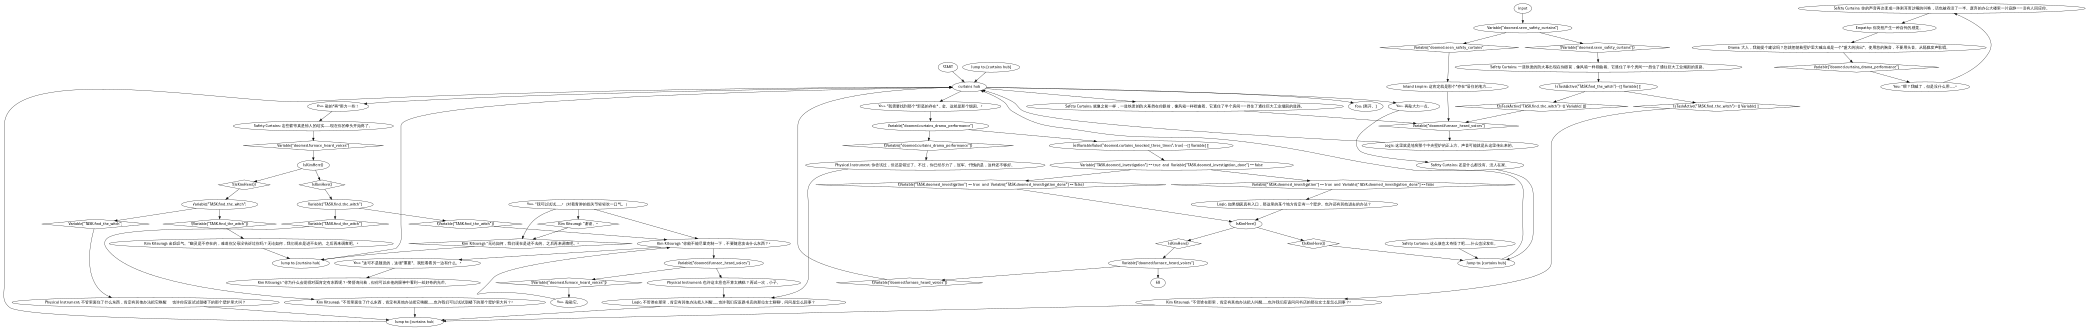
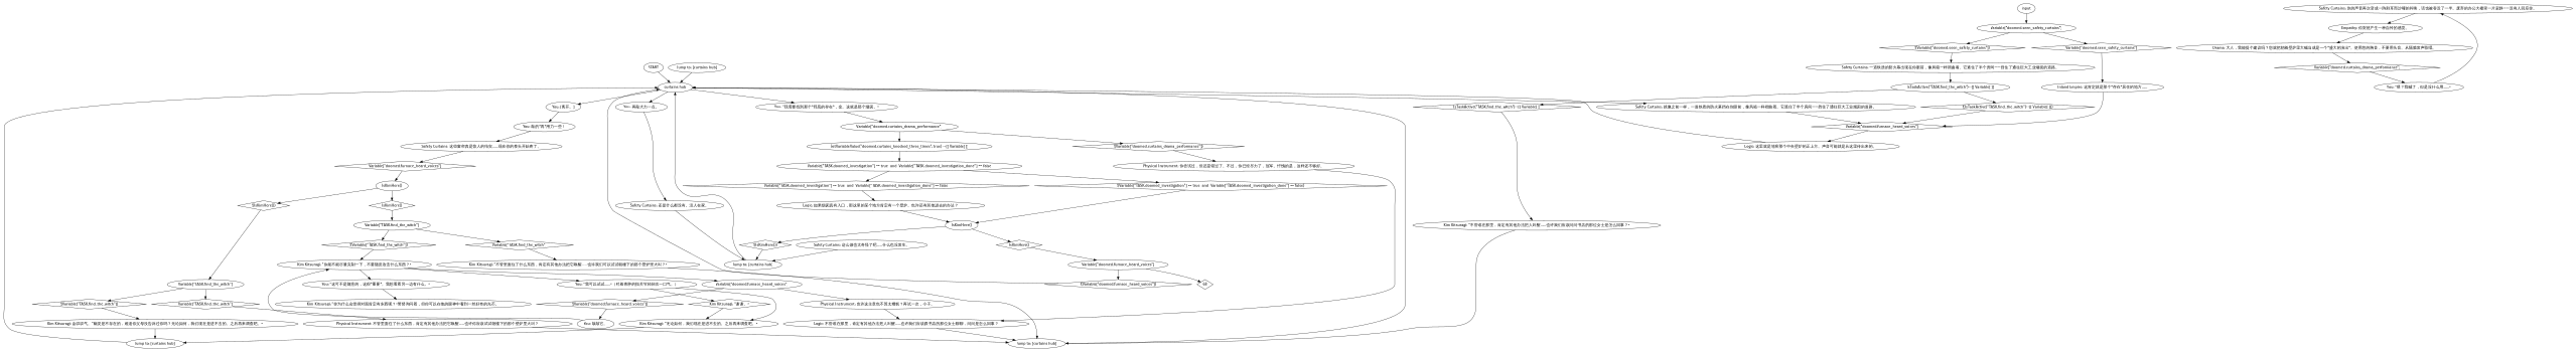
  digraph {
    fontname="Fira Sans"
    node [fontname="Fira Sans"]
    edge [fontname="Fira Sans"]
    n1 [label=START]
    n2 [label="curtains hub"]
    n3 [label=input]
    n4 [label="Variable[\"doomed.seen_safety_curtains\"]"]
    n5 [label="Variable[\"doomed.seen_safety_curtains\"]" shape=diamond]
    n6 [label="!(Variable[\"doomed.seen_safety_curtains\"])" shape=diamond]
    n7 [label="You: 再敲大力一点。"]
    n8 [label="Safety Curtains: 还是什么都没有。没人在家。"]
    n9 [label="Jump to: [curtains hub]"]
    n10 [label="Kim Kitsuragi: “谢谢。”" shape=diamond]
-   n11 [label="Kim Kitsuragi: “无论如何，我们现在是进不去的。之后再来调查吧。”" shape=diamond]
+   n11 [label="Kim Kitsuragi: “无论如何，我们现在是进不去的。之后再来调查吧。”"]
    n12 [label="Jump to: [curtains hub]"]
    n13 [label="Safety Curtains: 一道铁质的防火幕出现在你眼前，像风箱一样褶曲着。它遮住了半个房间——挡住了通往巨大工业烟囱的道路。"]
    n14 [label="IsTaskActive(\"TASK.find_the_witch\")--[[ Variable[ ]]"]
    n15 [label="IsTaskActive(\"TASK.find_the_witch\")--[[ Variable[ ]]" shape=diamond]
    n16 [label="!(IsTaskActive(\"TASK.find_the_witch\")--[[ Variable[ ]])" shape=diamond]
    n17 [label="Variable[\"TASK.doomed_investigation\"] == true  and  Variable[\"TASK.doomed_investigation_done\"] == false"]
    n18 [label="Variable[\"TASK.doomed_investigation\"] == true  and  Variable[\"TASK.doomed_investigation_done\"] == false" shape=diamond]
    n19 [label="!(Variable[\"TASK.doomed_investigation\"] == true  and  Variable[\"TASK.doomed_investigation_done\"] == false)" shape=diamond]
    n20 [label="Logic: 如果烟囱真有入口，那这里的某个地方肯定有一个壁炉。也许还有其他进去的办法？"]
    n21 [label="IsKimHere()"]
    n22 [label="IsKimHere()" shape=diamond]
    n23 [label="!(IsKimHere())" shape=diamond]
    n24 [label="Variable[\"TASK.find_the_witch\"]"]
    n25 [label="Variable[\"TASK.find_the_witch\"]" shape=diamond]
    n26 [label="!(Variable[\"TASK.find_the_witch\"])" shape=diamond]
    n27 [label="Physical Instrument: 不管里面住了什么东西，肯定有其他办法把它唤醒……也许你应该试试朝楼下的那个壁炉里大叫？"]
    n28 [label="Kim Kitsuragi: 金叹叹气。“幽灵是不存在的，难道你父母没告诉过你吗？无论如何，我们现在是进不去的。之后再来调查吧。”"]
    n29 [label="Jump to: [curtains hub]"]
    n30 [label="You: [离开。]"]
    n31 [label="You: 敲的*再*用力一些！"]
    n32 [label="You: “我需要找到那个*邪恶的存在*，金。这就是那个烟囱。”"]
    n33 [label="Safety Curtains: 就像之前一样，一道铁质的防火幕挡在你眼前，像风箱一样褶曲着。它遮住了半个房间——挡住了通往巨大工业烟囱的道路。"]
    n34 [label="Safety Curtains: 这些窗帘真是惊人的结实……现在你的拳头开始疼了。"]
    n35 [label="Variable[\"doomed.curtains_drama_performance\"]"]
    n36 [label="Variable[\"doomed.furnace_heard_voices\"]" shape=diamond]
    n37 [label="Kim Kitsuragi: “你为什么会觉得对面肯定有东西呢？”警督询问着，但你可以在他的眼神中看到一丝好奇的光芒。"]
    n38 [label="IsKimHere()"]
    n39 [label="IsKimHere()" shape=diamond]
    n40 [label="!(IsKimHere())" shape=diamond]
    n41 [label="Variable[\"TASK.find_the_witch\"]"]
    n42 [label="Variable[\"TASK.find_the_witch\"]" shape=diamond]
    n43 [label="!(Variable[\"TASK.find_the_witch\"])" shape=diamond]
    n44 [label="Safety Curtains: 这么做也太奇怪了吧……什么也没发生。"]
    n45 [label="Inland Empire: 这肯定就是那个*存在*居住的地方……"]
    n46 [label="You: “这可不是随意的，这很*重要*。我想看看另一边有什么。”"]
    n47 [label="Kim Kitsuragi: “不管谁在那里，肯定有其他办法把人叫醒……也许我们应该问问书店的那位女士是怎么回事？”"]
    n48 [label="Logic: 这里就是地窖那个中央壁炉的正上方。声音可能就是从这里传出来的。"]
    n49 [label="Variable[\"doomed.furnace_heard_voices\"]"]
    n50 [label="!(Variable[\"doomed.furnace_heard_voices\"])" shape=diamond]
-   68
+   68 [shape=diamond]
    n52 [label="You: “我可以试试……”（对着青肿的指关节轻轻吹一口气。）"]
    n53 [label="Safety Curtains: 你的声音再次变成一阵刺耳而沙哑的叫唤，话也被吞没了一半。废弃的办公大楼里一片寂静——没有人回应你。"]
    n54 [label="Empathy: 你突然产生一种自怜的感觉。"]
    n55 [label="Drama: 大人，我能提个建议吗？您就把朝着壁炉里大喊当成是一个*盛大的演出*。使用您的胸音，不要用头音。从隔膜发声歌唱。"]
    n56 [label="Variable[\"doomed.furnace_heard_voices\"]" shape=diamond]
    n57 [label="Kim Kitsuragi: “不管里面住了什么东西，肯定有其他办法把它唤醒……也许我们可以试试朝楼下的那个壁炉里大叫？”"]
    n58 [label="Variable[\"doomed.curtains_drama_performance\"]" shape=diamond]
    n59 [label="You: “喂？我喊了，但是没什么用……”"]
    n60 [label="Kim Kitsuragi: “你能不能尽量克制一下，不要随意攻击什么东西？”"]
    n61 [label="Variable[\"doomed.furnace_heard_voices\"]"]
    n62 [label="Physical Instrument: 你尝试过，但还是错过了。不过，你已经尽力了，冠军。忏愧的是，这样还不够好。"]
    n63 [label="Logic: 不管谁在那里，肯定有其他办法把人叫醒……也许我们应该跟书店的那位女士聊聊，问问是怎么回事？"]
    n64 [label="Jump to: [curtains hub]"]
    n65 [label="!(Variable[\"doomed.curtains_drama_performance\"])" shape=diamond]
    n66 [label="SetVariableValue(\"doomed.curtains_knocked_three_times\", true) --[[ Variable[ ]]"]
    n67 [label="You: 敲敲它。"]
    n68 [label="!(Variable[\"doomed.furnace_heard_voices\"])" shape=diamond]
    n69 [label="Physical Instrument: 也许这主意也不算太糟糕？再试一次，小子。"]
    n1 -> n2
    n2 -> n7
    n2 -> n30
-   n2 -> n31
+   n30 -> n31
    n2 -> n32
    n2 -> n33
    n3 -> n4
    n4 -> n5
    n4 -> n6
    n5 -> n45
    n6 -> n13
    n7 -> n8
    n8 -> n9
    n9 -> n2
    n10 -> n11
    n11 -> n12
    n12 -> n2
    n13 -> n14
    n14 -> n15
    n14 -> n16
    n15 -> n47
    n16 -> n36
    n17 -> n18
    n17 -> n19
    n18 -> n20
    n19 -> n21
    n20 -> n21
    n21 -> n22
    n21 -> n23
    n22 -> n49
    n23 -> n9
    n24 -> n25
    n24 -> n26
    n25 -> n27
    n26 -> n28
    n27 -> n29
    n28 -> n12
    n29 -> n2
    n31 -> n34
    n32 -> n35
    n33 -> n36
    n34 -> n56
    n35 -> n65
    n35 -> n66
    n36 -> n48
    n38 -> n39
    n38 -> n40
    n39 -> n41
    n40 -> n24
    n41 -> n42
    n41 -> n43
    n42 -> n57
    n43 -> n60
    n44 -> n9
    n45 -> n36
    n46 -> n37
    n47 -> n29
    n48 -> n2
    n49 -> n50
    n49 -> 68
    n50 -> n2
    n52 -> n10
    n52 -> n11
    n53 -> n54
    n54 -> n55
    n55 -> n58
    n56 -> n38
    n57 -> n29
    n58 -> n59
    n59 -> n53
    n60 -> n46
-   n52 -> n60
+   n60 -> n52
    n60 -> n61
    n61 -> n68
    n61 -> n69
    n62 -> n63
    n63 -> n29
    n64 -> n2
    n65 -> n62
    n66 -> n17
    n67 -> n60
    n68 -> n67
    n69 -> n63
  }
